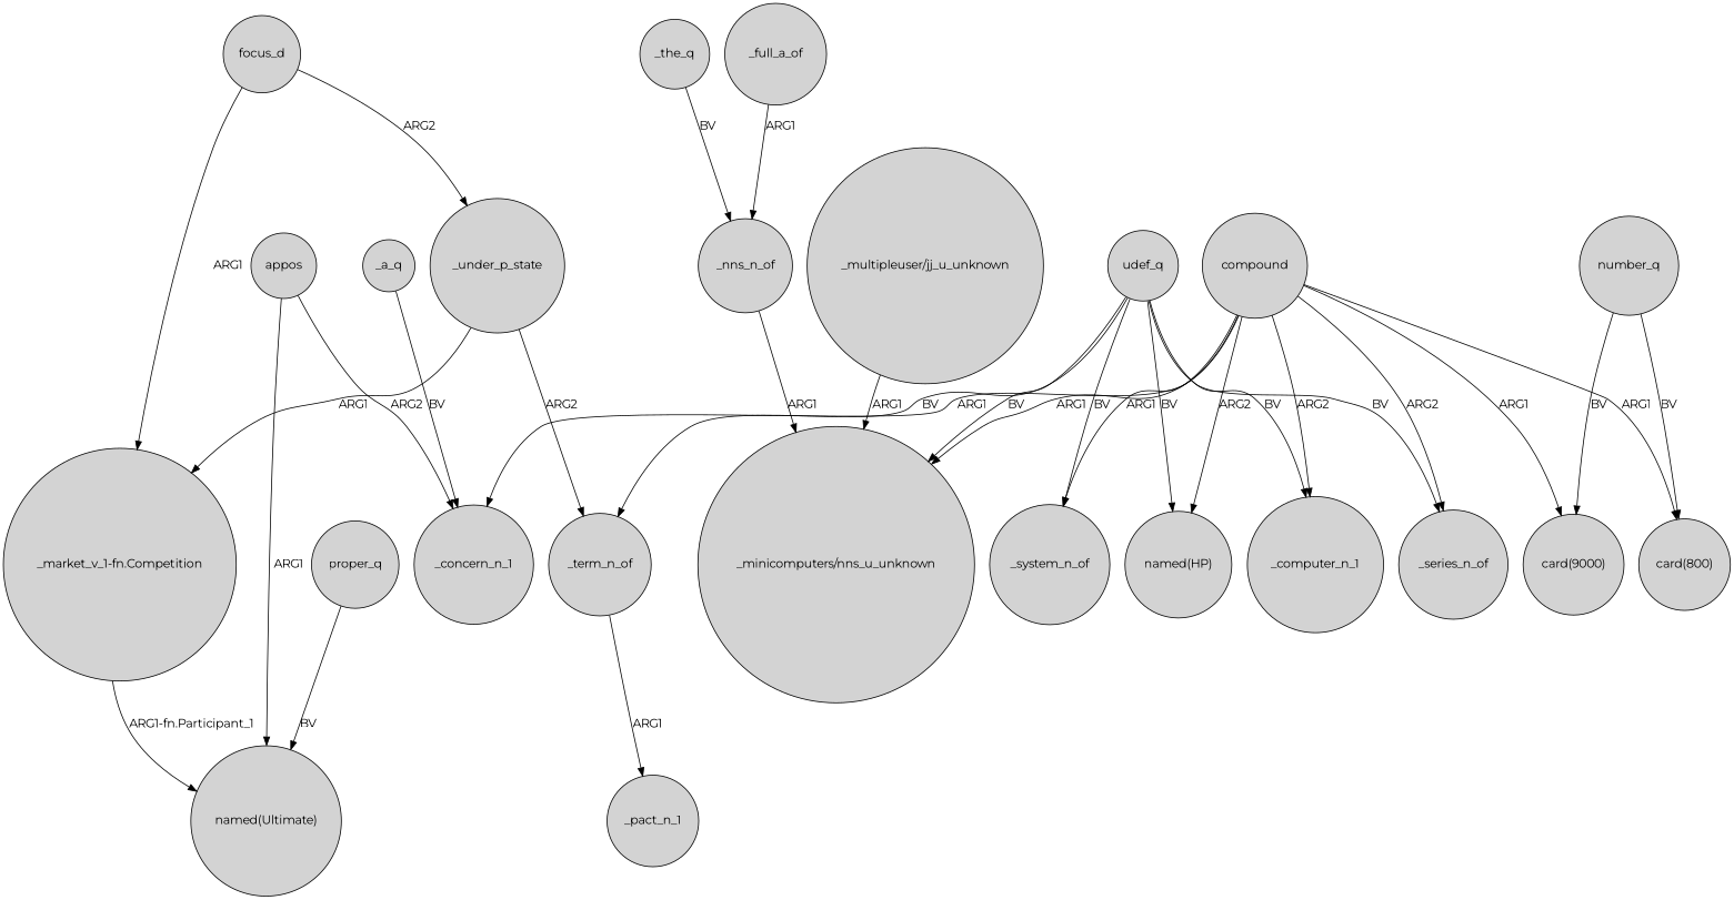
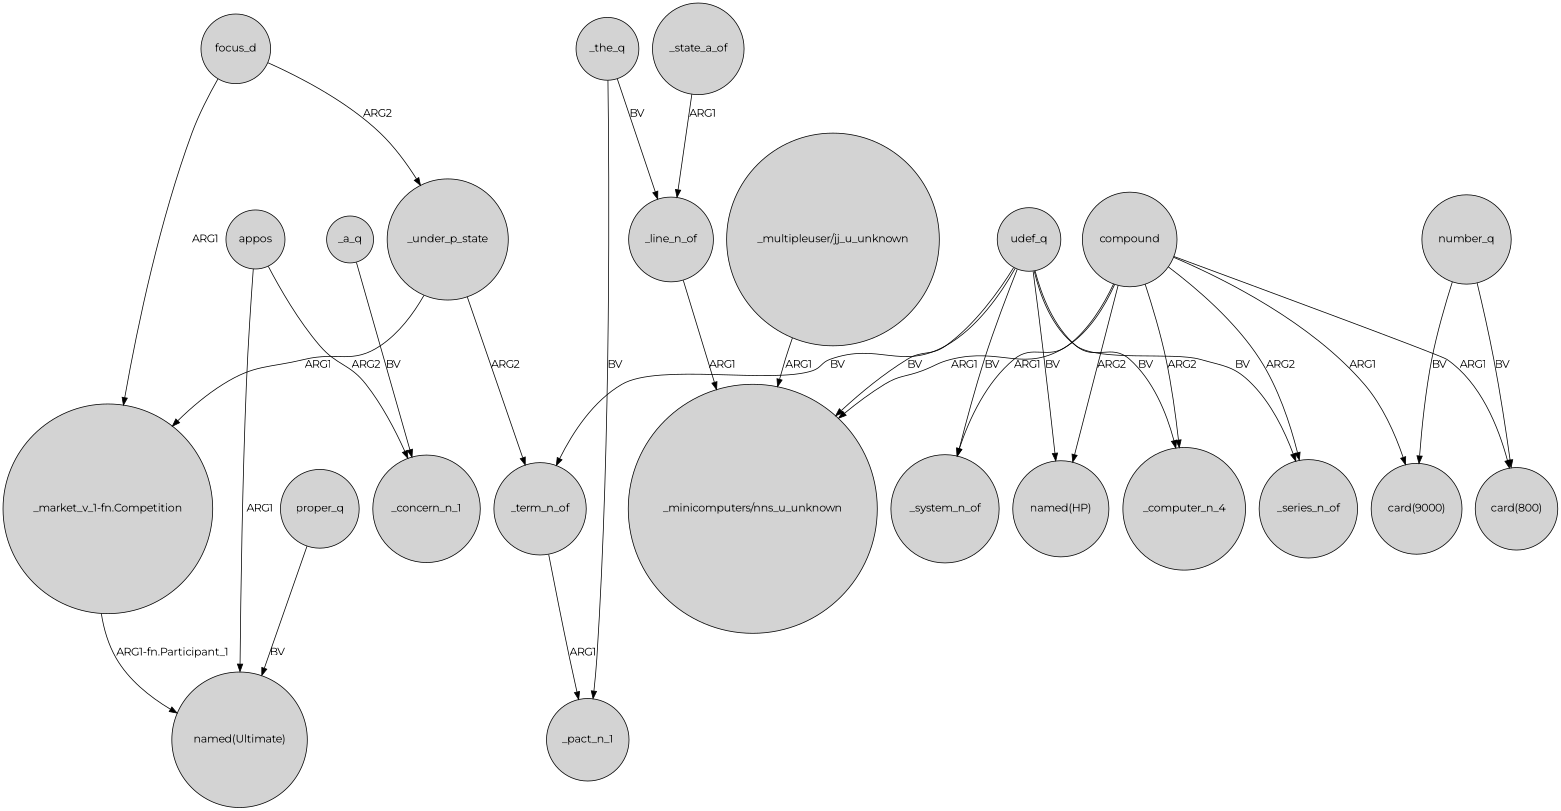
  digraph {
    fontname=Montserrat
    node [fontname=Montserrat shape=circle style=filled]
    edge [fontname=Montserrat]
    focus_d
    "_market_v_1-fn.Competition"
    _under_p_state
    "named(Ultimate)"
    _term_n_of
-   _line_n_of [label=_nns_n_of]
+   _line_n_of
    "_minicomputers/nns_u_unknown"
    compound
    _system_n_of
    "named(HP)"
    "card(800)"
    "card(9000)"
-   _computer_n_1
+   _computer_n_1 [label=_computer_n_4]
    _concern_n_1
    _series_n_of
    udef_q
    _pact_n_1
-   _full_a_of
+   _full_a_of [label=_state_a_of]
    number_q
    _the_q
    appos
    proper_q
    _a_q
    "_multipleuser/jj_u_unknown"
    focus_d -> "_market_v_1-fn.Competition" [label=ARG1]
    focus_d -> _under_p_state [label=ARG2]
    "_market_v_1-fn.Competition" -> "named(Ultimate)" [label="ARG1-fn.Participant_1"]
    _under_p_state -> "_market_v_1-fn.Competition" [label=ARG1]
    _under_p_state -> _term_n_of [label=ARG2]
    _term_n_of -> _pact_n_1 [label=ARG1]
    _line_n_of -> "_minicomputers/nns_u_unknown" [label=ARG1]
    compound -> "_minicomputers/nns_u_unknown" [label=ARG1]
    compound -> _system_n_of [label=ARG1]
    compound -> "named(HP)" [label=ARG2]
    compound -> "card(800)" [label=ARG1]
    compound -> "card(9000)" [label=ARG1]
    compound -> _computer_n_1 [label=ARG2]
-   compound -> _concern_n_1 [label=ARG1]
    compound -> _series_n_of [label=ARG2]
    udef_q -> _term_n_of [label=BV]
    udef_q -> "_minicomputers/nns_u_unknown" [label=BV]
    udef_q -> _system_n_of [label=BV]
    udef_q -> "named(HP)" [label=BV]
    udef_q -> _computer_n_1 [label=BV]
    udef_q -> _series_n_of [label=BV]
    _full_a_of -> _line_n_of [label=ARG1]
    number_q -> "card(800)" [label=BV]
    number_q -> "card(9000)" [label=BV]
    _the_q -> _line_n_of [label=BV]
+   _the_q -> _pact_n_1 [label=BV]
    appos -> "named(Ultimate)" [label=ARG1]
    appos -> _concern_n_1 [label=ARG2]
    proper_q -> "named(Ultimate)" [label=BV]
    _a_q -> _concern_n_1 [label=BV]
    "_multipleuser/jj_u_unknown" -> "_minicomputers/nns_u_unknown" [label=ARG1]
  }
